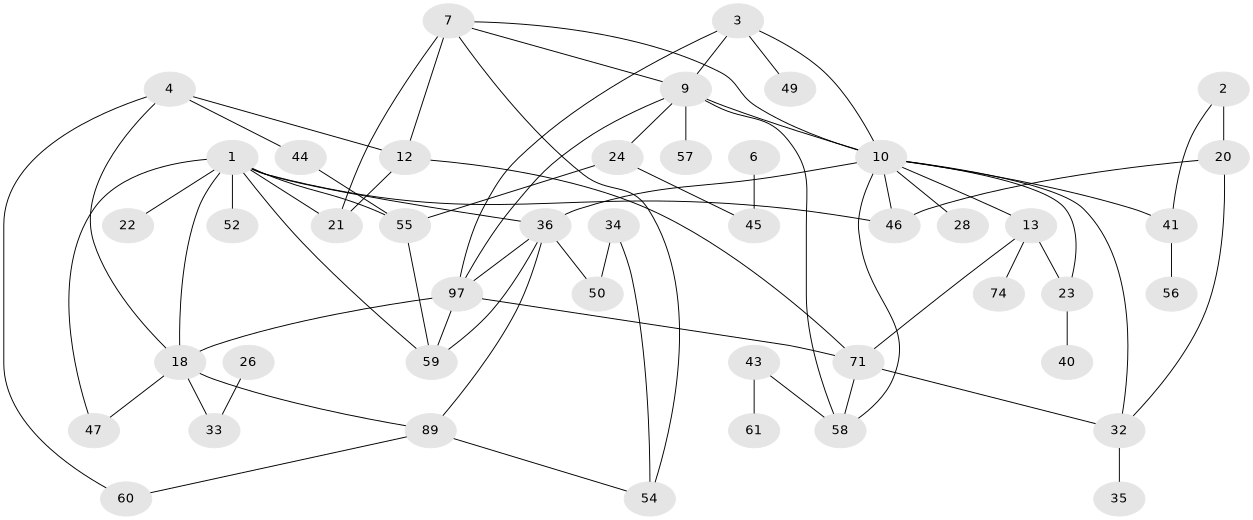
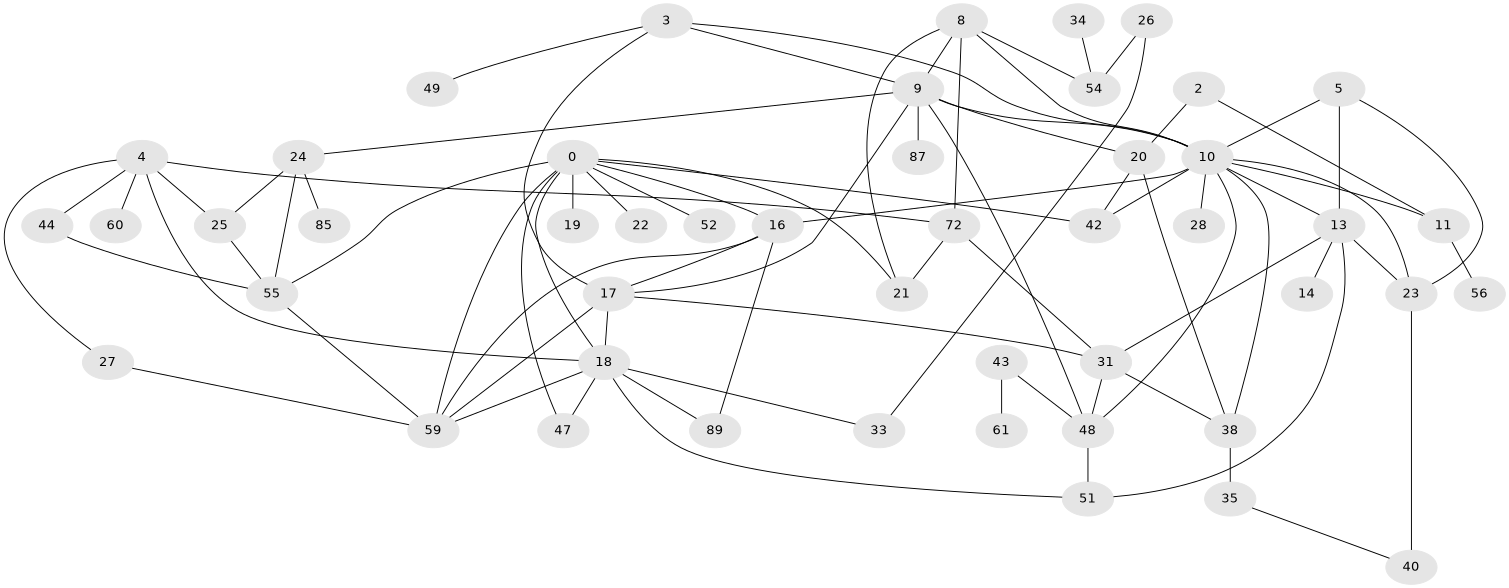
  graph {
    fontname="DejaVu Sans"
    node [color=gray90 fontname="DejaVu Sans" style=filled]
    edge [fontname="DejaVu Sans" weight=1.0]
-   1
-   16 [label=36]
+   1 [label=0]
+   16
    18
+   19
    21
    22
-   42 [label=46]
+   42
    47
    52
    55
    59
-   17 [label=97]
+   17
    n13 [label=89]
-   50
+   51
    33
    2
    20
-   41
-   32
+   41 [label=11]
+   32 [label=38]
    56
    3
    9
    10
    49
    24
-   48 [label=58]
-   57
+   48
+   57 [label=87]
    13
    23
    28
-   31 [label=71]
+   31
    4
-   12
+   12 [label=72]
+   25
+   27
    44
    60
-   14 [label=74]
+   5
+   14
    40
-   6
-   45
-   7
+   45 [label=85]
+   7 [label=8]
    54
    35
    26
    34
    43
    61
    1 -- 16
    1 -- 18 [weight=2.0]
+   1 -- 19
    1 -- 21
    1 -- 22
    1 -- 42
    1 -- 47
    1 -- 52
    1 -- 55
    1 -- 59
    16 -- 59
    16 -- 17
    16 -- n13
-   16 -- 50
    18 -- 47
+   18 -- 59
    18 -- n13
+   18 -- 51
    18 -- 33
    55 -- 59
    17 -- 18 [weight=2.0]
    17 -- 59
    17 -- 31
-   n13 -- 60
-   n13 -- 54
+   26 -- 54
    2 -- 20 [weight=2.0]
    2 -- 41
    20 -- 42
    20 -- 32
    41 -- 56
    32 -- 35 [weight=2.0]
    3 -- 17
    3 -- 9
    3 -- 10
    3 -- 49
    9 -- 17
+   9 -- 20
    9 -- 10 [weight=2.0]
    9 -- 24
    9 -- 48
    9 -- 57
    10 -- 16
    10 -- 42
    10 -- 41
    10 -- 32
    10 -- 48
    10 -- 13
    10 -- 23
    10 -- 28
    24 -- 55
+   24 -- 25
    24 -- 45
+   48 -- 51
+   13 -- 51
    13 -- 23
    13 -- 31
    13 -- 14
    23 -- 40 [weight=2.0]
    31 -- 32
    31 -- 48
    4 -- 18
    4 -- 12
+   4 -- 25
+   4 -- 27
    4 -- 44
    4 -- 60
    12 -- 21
    12 -- 31
+   25 -- 55
+   27 -- 59
    44 -- 55
-   6 -- 45
+   5 -- 10
+   5 -- 13
+   5 -- 23
    7 -- 21 [weight=2.0]
    7 -- 9
    7 -- 10
    7 -- 12
    7 -- 54
+   35 -- 40
    26 -- 33
-   34 -- 50
    34 -- 54
    43 -- 48
    43 -- 61
  }
